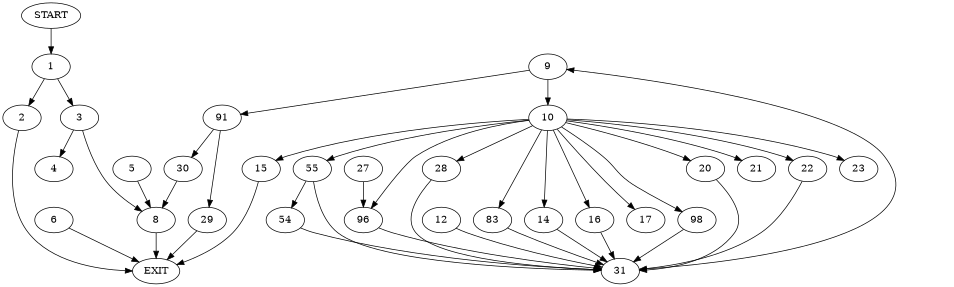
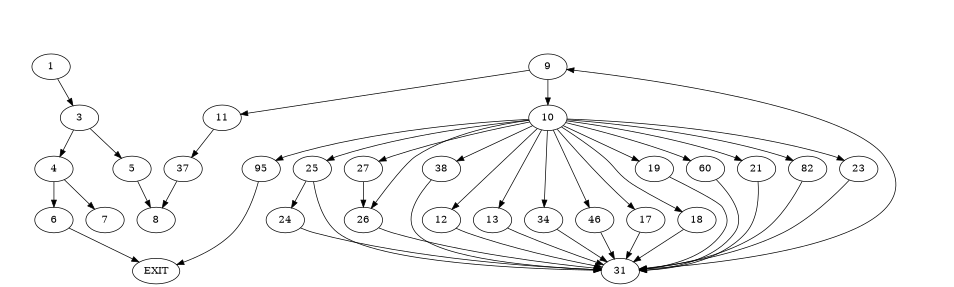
  digraph {
-   n1 [label=START]
    1
-   2
    3
    n5 [label=EXIT]
    4
    5
    6
+   7
    8
    9
    10
-   11 [label=91]
+   11
    12
-   13 [label=83]
-   14
-   15
-   16
+   13
+   14 [label=34]
+   15 [label=95]
+   16 [label=46]
    17
-   18 [label=98]
-   20
+   18
+   19
+   20 [label=60]
    21
-   22
+   22 [label=82]
    23
-   25 [label=55]
-   26 [label=96]
+   25
+   26
    27
-   28
-   29
-   30
+   28 [label=38]
+   30 [label=37]
    31
-   24 [label=54]
-   n1 -> 1
-   1 -> 2
+   24
    1 -> 3
-   2 -> n5
    3 -> 4
-   3 -> 8
+   3 -> 5
+   4 -> 6
+   4 -> 7
    5 -> 8
    6 -> n5
-   8 -> n5
    9 -> 10
    9 -> 11
+   10 -> 12
    10 -> 13
    10 -> 14
    10 -> 15
    10 -> 16
    10 -> 17
    10 -> 18
+   10 -> 19
    10 -> 20
    10 -> 21
    10 -> 22
    10 -> 23
    10 -> 25
    10 -> 26
+   10 -> 27
    10 -> 28
-   11 -> 29
    11 -> 30
    12 -> 31
    13 -> 31
    14 -> 31
    15 -> n5
    16 -> 31
+   17 -> 31
    18 -> 31
+   19 -> 31
    20 -> 31
+   21 -> 31
    22 -> 31
+   23 -> 31
    25 -> 31
    25 -> 24
    26 -> 31
    27 -> 26
    28 -> 31
-   29 -> n5
    30 -> 8
    31 -> 9
    24 -> 31
  }
